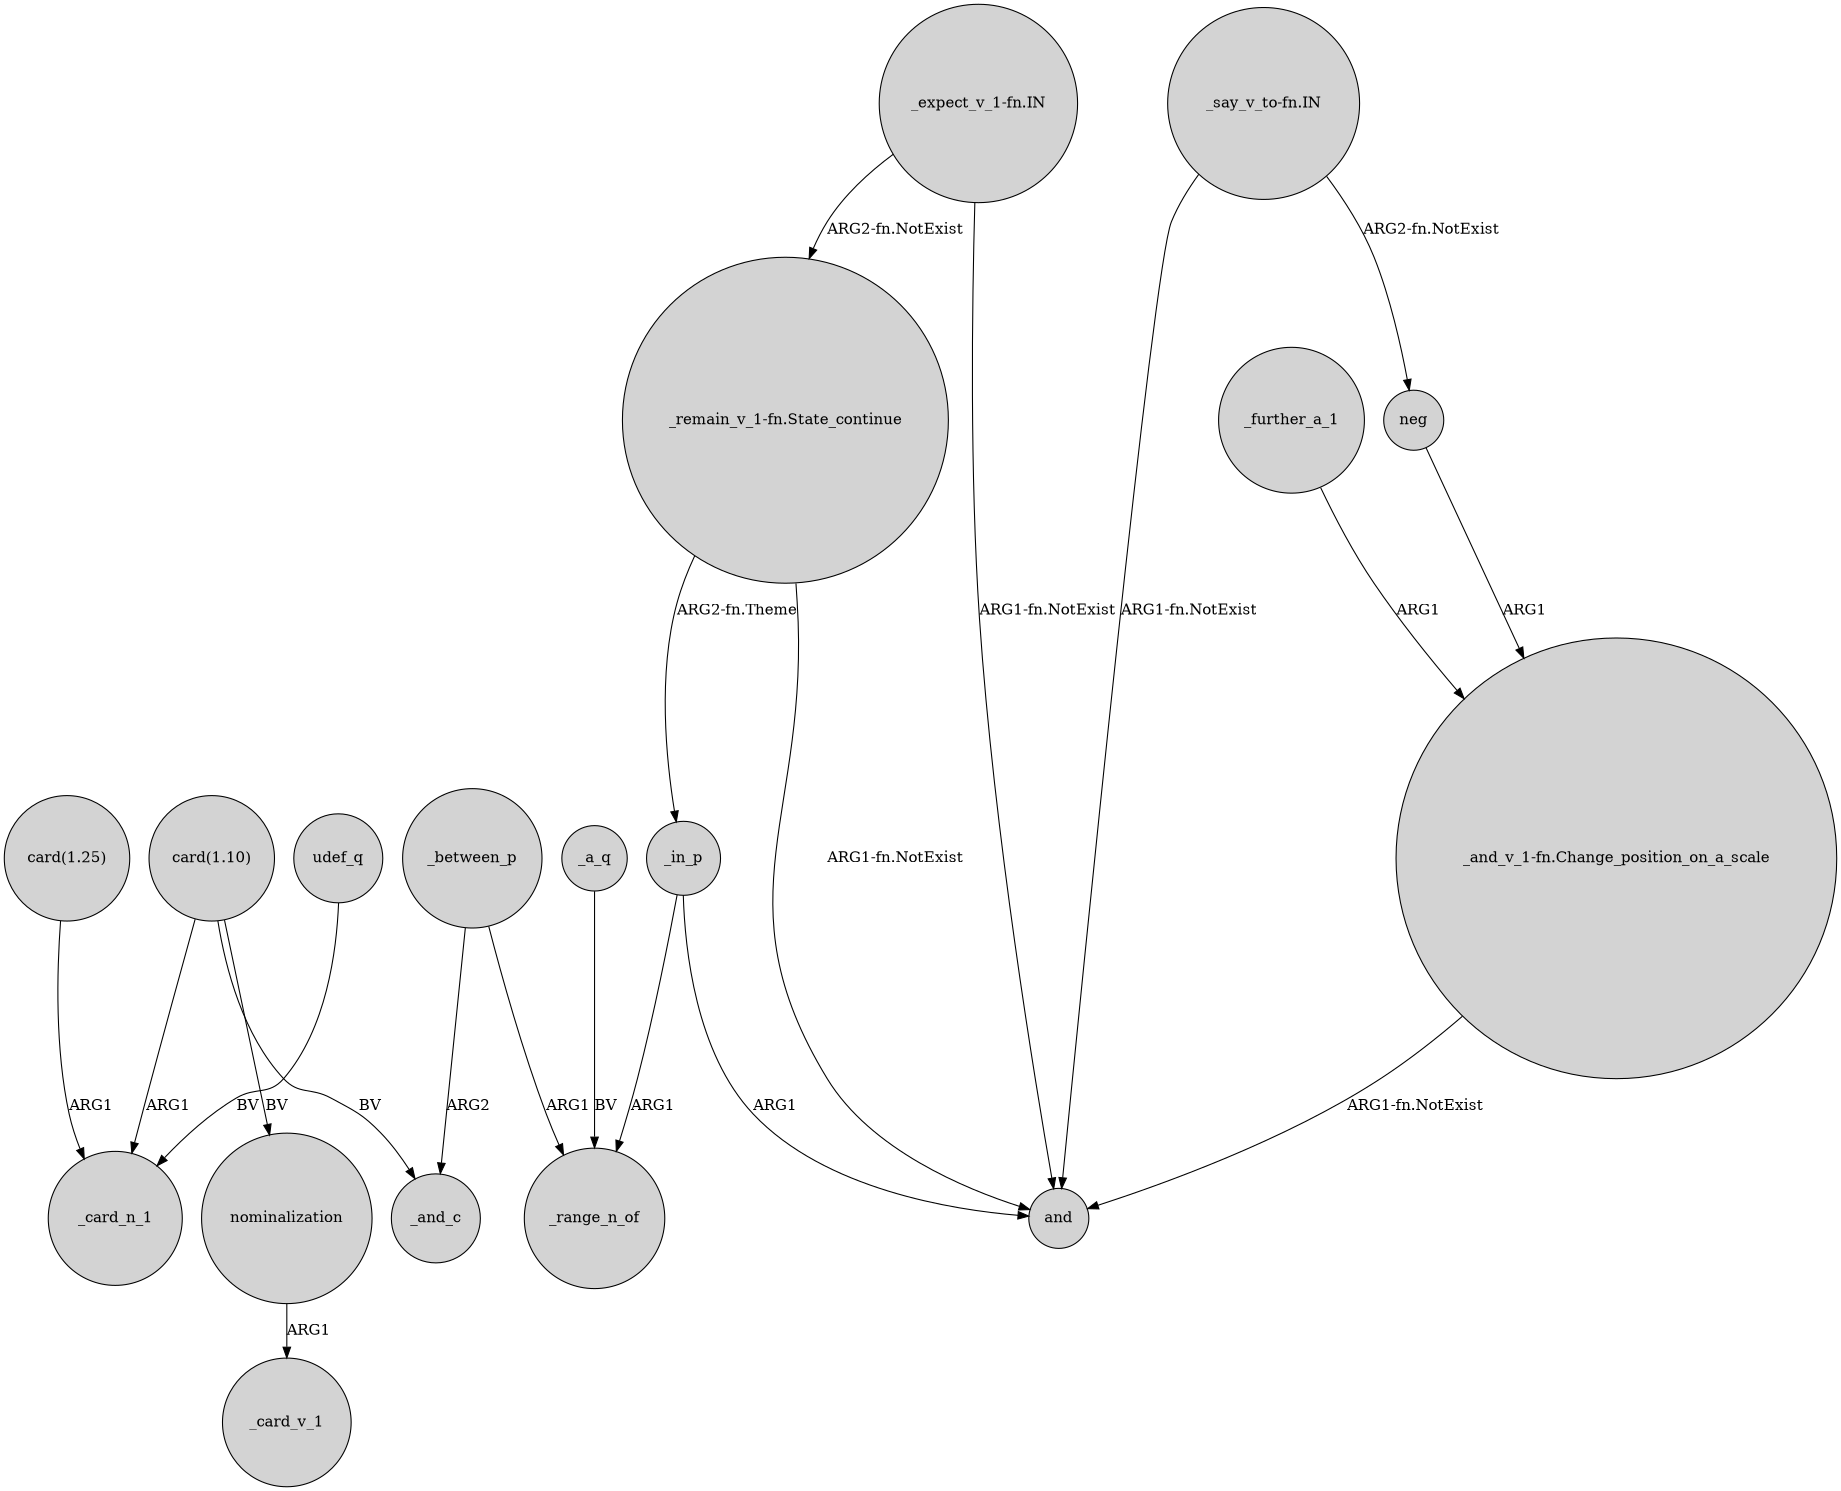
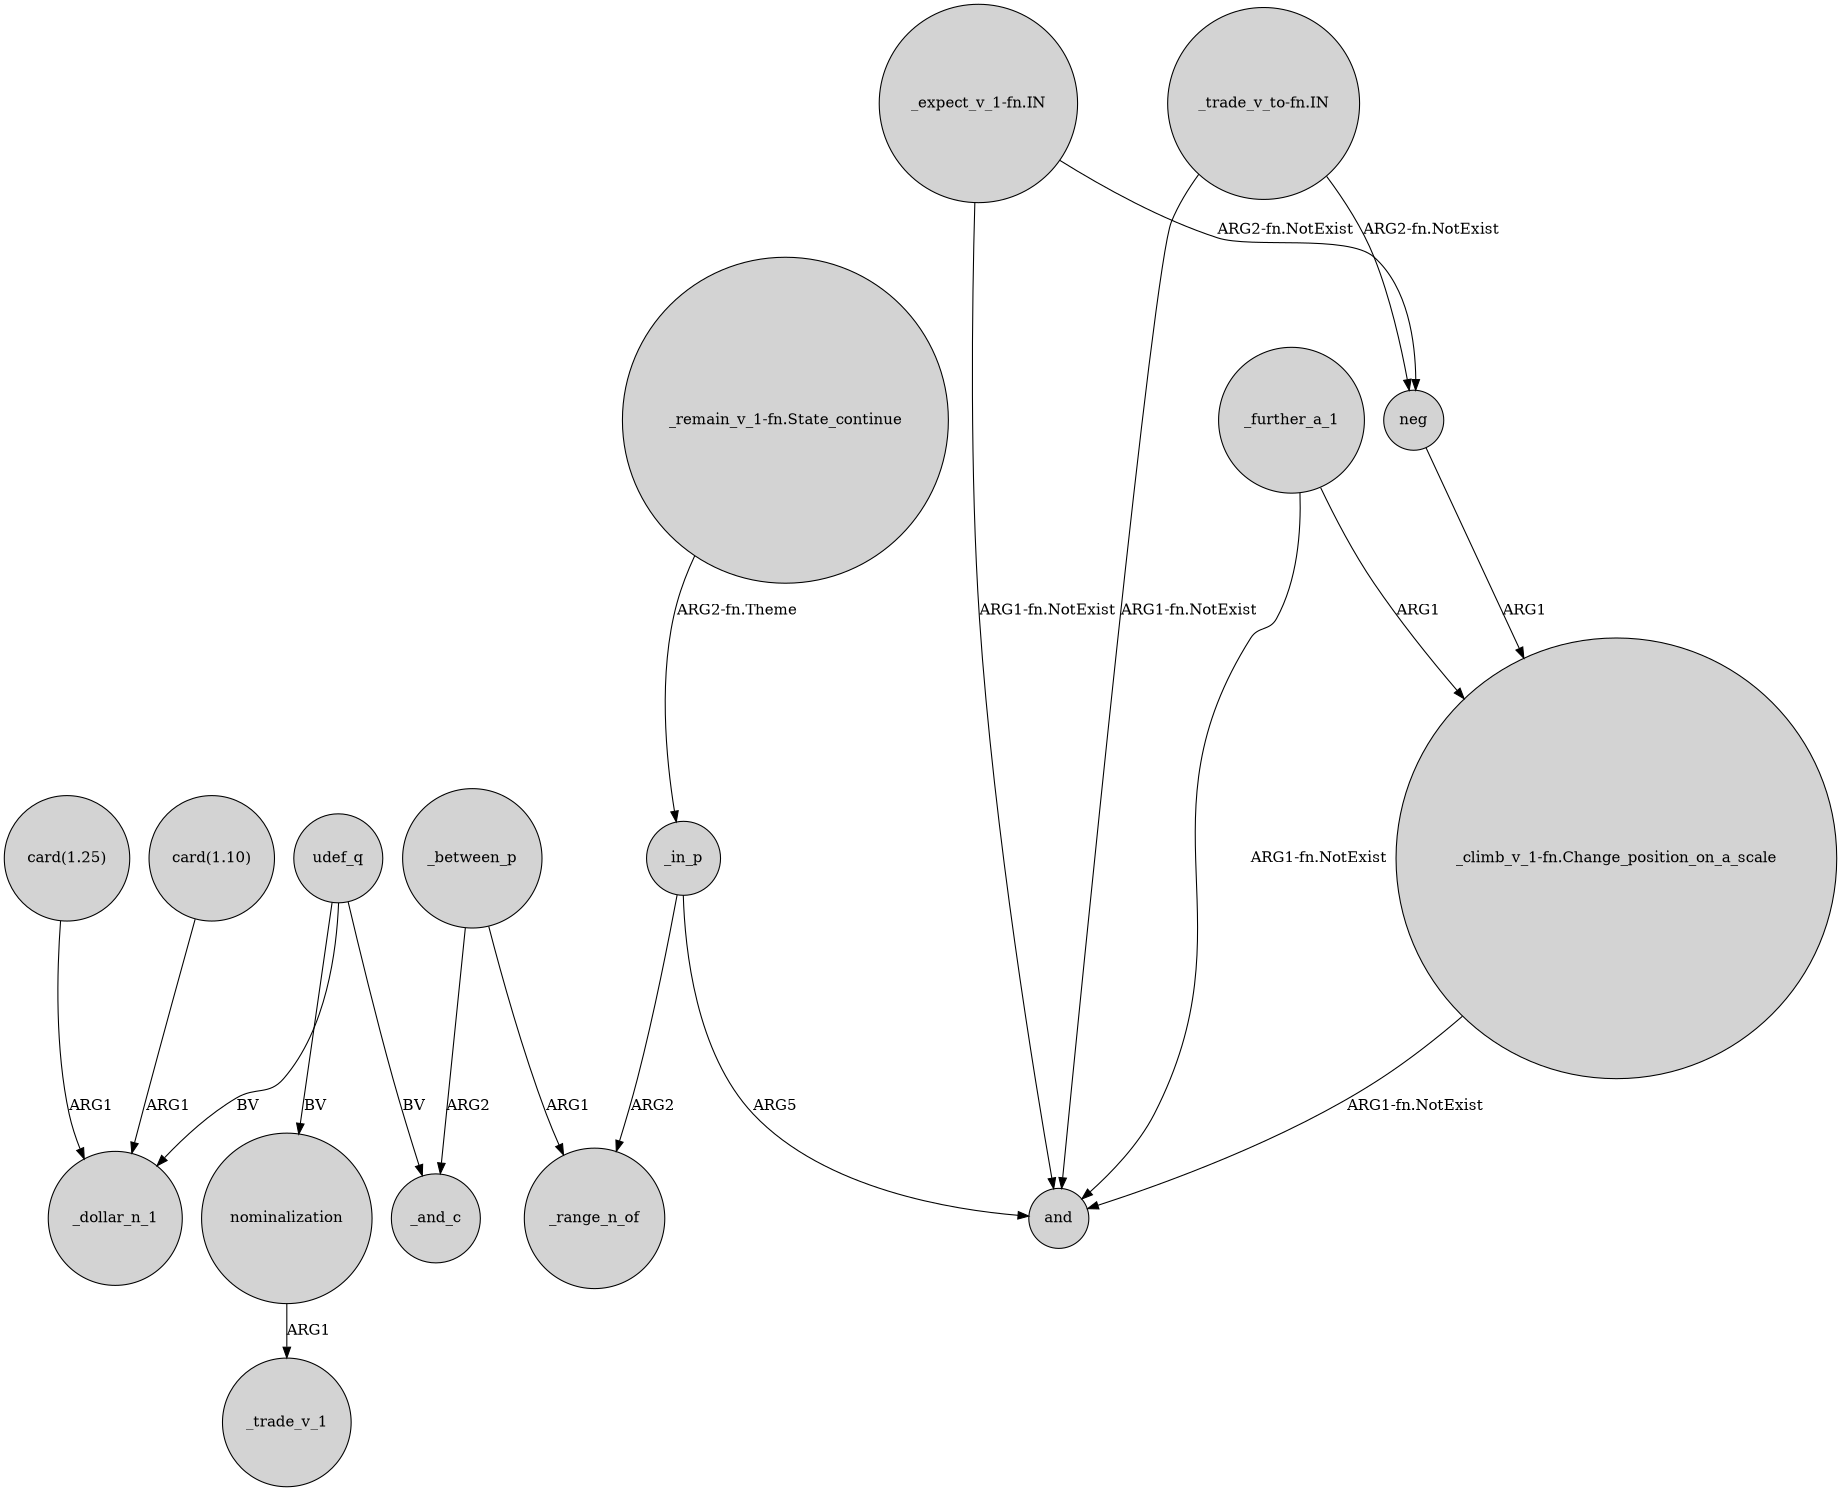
  digraph {
    node [shape=circle style=filled]
    "card(1.25)"
-   _dollar_n_1 [label=_card_n_1]
+   _dollar_n_1
    n3 [label=and]
    _in_p
    _range_n_of
    _between_p
    _and_c
-   "_say_v_to-fn.IN"
+   "_say_v_to-fn.IN" [label="_trade_v_to-fn.IN"]
    neg
-   "_climb_v_1-fn.Change_position_on_a_scale" [label="_and_v_1-fn.Change_position_on_a_scale"]
+   "_climb_v_1-fn.Change_position_on_a_scale"
    nominalization
-   _trade_v_1 [label=_card_v_1]
+   _trade_v_1
    _further_a_1
-   _a_q
    "_remain_v_1-fn.State_continue"
    "card(1.10)"
    udef_q
    "_expect_v_1-fn.IN"
    "card(1.25)" -> _dollar_n_1 [label=ARG1]
-   _in_p -> n3 [label=ARG1]
-   _in_p -> _range_n_of [label=ARG1]
+   _in_p -> n3 [label=ARG5]
+   _in_p -> _range_n_of [label=ARG2]
    _between_p -> _range_n_of [label=ARG1]
    _between_p -> _and_c [label=ARG2]
    "_say_v_to-fn.IN" -> n3 [label="ARG1-fn.NotExist"]
    "_say_v_to-fn.IN" -> neg [label="ARG2-fn.NotExist"]
    neg -> "_climb_v_1-fn.Change_position_on_a_scale" [label=ARG1]
    "_climb_v_1-fn.Change_position_on_a_scale" -> n3 [label="ARG1-fn.NotExist"]
    nominalization -> _trade_v_1 [label=ARG1]
    _further_a_1 -> "_climb_v_1-fn.Change_position_on_a_scale" [label=ARG1]
-   _a_q -> _range_n_of [label=BV]
-   "_remain_v_1-fn.State_continue" -> n3 [label="ARG1-fn.NotExist"]
+   _further_a_1 -> n3 [label="ARG1-fn.NotExist"]
    "_remain_v_1-fn.State_continue" -> _in_p [label="ARG2-fn.Theme"]
    "card(1.10)" -> _dollar_n_1 [label=ARG1]
    udef_q -> _dollar_n_1 [label=BV]
-   "card(1.10)" -> _and_c [label=BV]
-   "card(1.10)" -> nominalization [label=BV]
+   udef_q -> _and_c [label=BV]
+   udef_q -> nominalization [label=BV]
    "_expect_v_1-fn.IN" -> n3 [label="ARG1-fn.NotExist"]
-   "_expect_v_1-fn.IN" -> "_remain_v_1-fn.State_continue" [label="ARG2-fn.NotExist"]
+   "_expect_v_1-fn.IN" -> neg [label="ARG2-fn.NotExist"]
  }
